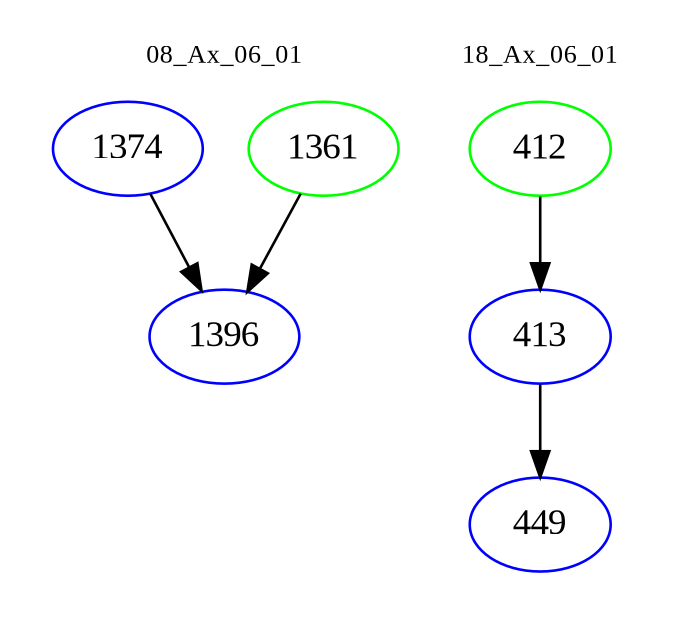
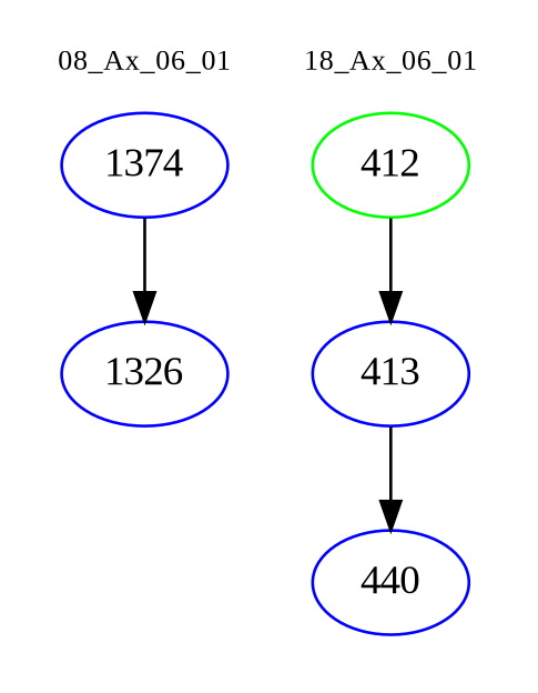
  digraph {
    fontname="Liberation Serif"
    node [color=blue fontname="Liberation Serif"]
    edge [color=black fontname="Liberation Serif"]
-   n1 [color=green label=1361]
-   n2 [label=1396]
+   n2 [label=1326]
    n3 [label=1374]
    n4 [color=green label=412]
    n5 [label=413]
-   n6 [label=449]
+   n6 [label=440]
    subgraph cluster_1 {
      color=white
      fontsize=10
      label="08_Ax_06_01"
-     n1
      n2
      n3
    }
    subgraph cluster_2 {
      color=white
      fontsize=10
      label="18_Ax_06_01"
      n4
      n5
      n6
    }
-   n1 -> n2
    n3 -> n2
    n4 -> n5
    n5 -> n6
  }
